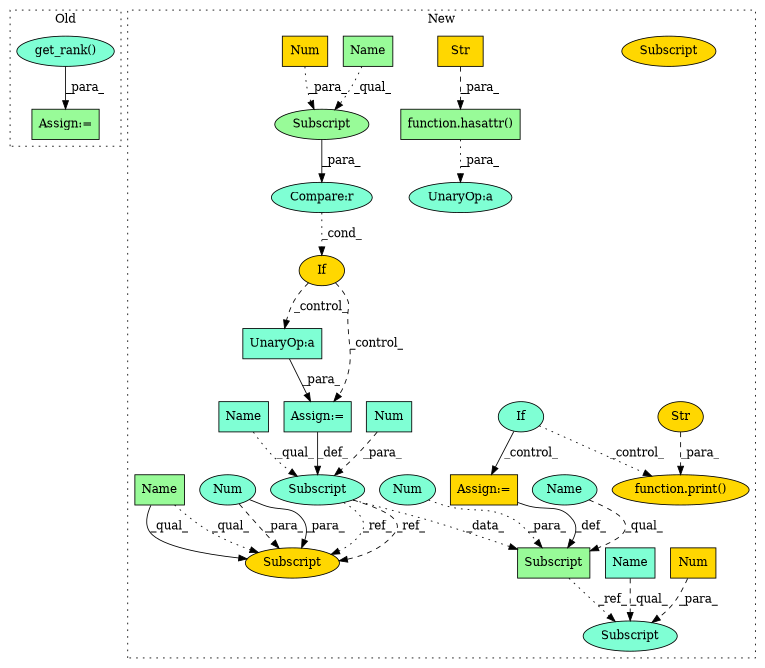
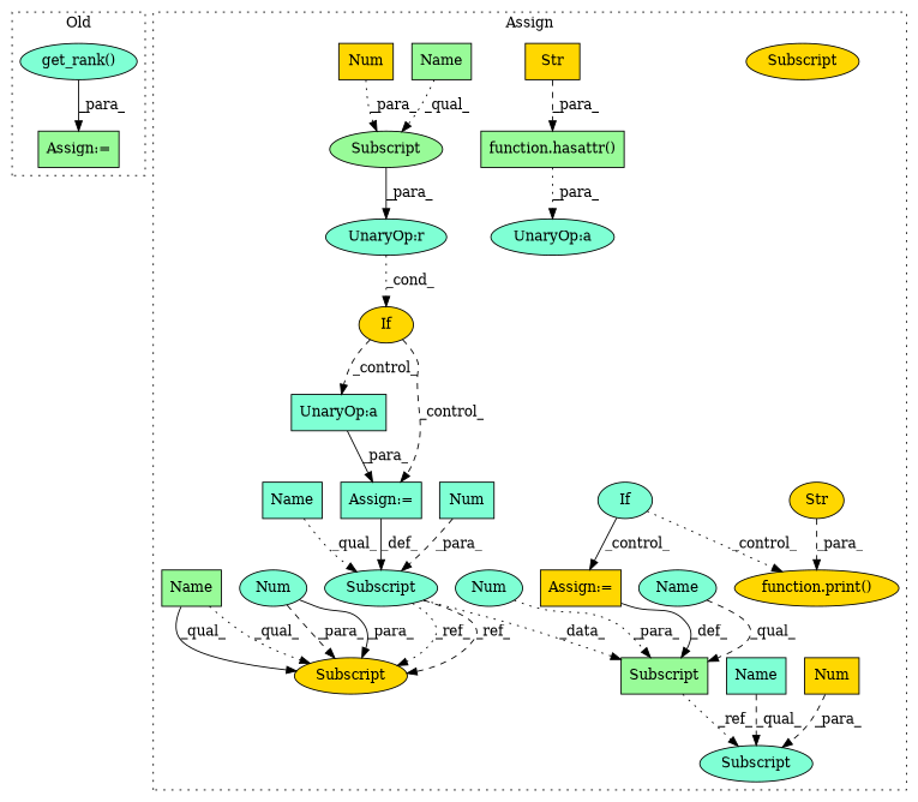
  digraph {
    node [a=63 fillcolor=aquamarine l=3 s=656 shape=ellipse style=filled]
    edge [style=dotted]
    n1 [a=75 l=28 label="get_rank()" s=1198]
    n2 [a=68 fillcolor=palegreen label="Assign:=" s=1195 shape=box]
    n3 [fillcolor=palegreen l="12,0" label=Subscript s="815,0" shape=box]
    n4 [a=68 fillcolor=gold label="Assign:=" s=827 shape=box]
    n5 [l="12,0" label=Subscript s="686,0"]
    n6 [a=96 label=If s=723]
    n7 [a=61 l=16 label="UnaryOp:a" s=701 shape=box]
    n8 [a=96 fillcolor=gold label=If s=653]
    n9 [a=61 label="UnaryOp:a" s=743]
    n10 [l="12,0" label=Subscript s="1105,0"]
-   n11 [a=40 l=20 label="Compare:r"]
+   n11 [a=40 l=20 label="UnaryOp:r"]
    n12 [fillcolor=gold l="12,0" label=Subscript s="726,0"]
    n13 [a=75 fillcolor=gold l="6,1" label="function.print()" s="844,967"]
    n14 [fillcolor=palegreen l="12,0" label=Subscript s="656,0"]
    n15 [a=66 fillcolor=gold l=117 label=Str s=850]
    n16 [a=75 fillcolor=palegreen l="8,1" label="function.hasattr()" s="747,804" shape=box]
    n17 [a=66 fillcolor=gold l=30 label=Str s=774 shape=box]
    n18 [a=76 l=1 label=Num s=825]
    n19 [a=76 l=1 label=Num s=736]
    n20 [a=76 l=1 label=Num s=696 shape=box]
    n21 [a=76 fillcolor=gold l=1 label=Num s=1115 shape=box]
    n22 [a=76 fillcolor=gold l=1 label=Num s=666 shape=box]
    n23 [a=68 label="Assign:=" s=698 shape=box]
    n24 [a=87 fillcolor=palegreen l=9 label=Name shape=box]
    n25 [a=87 l=9 label=Name s=1105 shape=box]
    n26 [a=87 fillcolor=palegreen l=9 label=Name s=726 shape=box]
    n27 [a=87 l=9 label=Name s=815]
    n28 [a=87 l=9 label=Name s=686 shape=box]
    n29 [fillcolor=gold l="12,0" label=Subscript s="726,0"]
    subgraph cluster_1 {
      label=Old
      style=dotted
      n1
      n2
    }
    subgraph cluster_2 {
-     label=New
+     label=Assign
      style=dotted
      n3
      n4
      n5
      n6
      n7
      n8
      n9
      n10
      n11
      n12
      n13
      n14
      n15
      n16
      n17
      n18
      n19
      n20
      n21
      n22
      n23
      n24
      n25
      n26
      n27
      n28
      n29
    }
    n1 -> n2 [label=_para_ style=solid]
    n3 -> n10 [label=_ref_]
    n4 -> n3 [label=_def_ style=solid]
    n5 -> n3 [label=_data_]
    n5 -> n29 [label=_ref_]
    n5 -> n29 [label=_ref_ style=dashed]
    n6 -> n4 [label=_control_ style=solid]
    n6 -> n13 [label=_control_]
    n7 -> n23 [label=_para_ style=solid]
    n8 -> n7 [label=_control_ style=dashed]
    n8 -> n23 [label=_control_ style=dashed]
    n11 -> n8 [label=_cond_]
    n14 -> n11 [label=_para_ style=solid]
    n15 -> n13 [label=_para_ style=dashed]
    n16 -> n9 [label=_para_]
    n17 -> n16 [label=_para_ style=dashed]
    n18 -> n3 [label=_para_]
    n19 -> n29 [label=_para_ style=dashed]
    n19 -> n29 [label=_para_ style=solid]
    n20 -> n5 [label=_para_ style=dashed]
    n21 -> n10 [label=_para_ style=dashed]
    n22 -> n14 [label=_para_]
    n23 -> n5 [label=_def_ style=solid]
    n24 -> n14 [label=_qual_]
    n25 -> n10 [label=_qual_ style=dashed]
    n26 -> n29 [label=_qual_ style=solid]
    n26 -> n29 [label=_qual_]
    n27 -> n3 [label=_qual_ style=dashed]
    n28 -> n5 [label=_qual_]
  }
